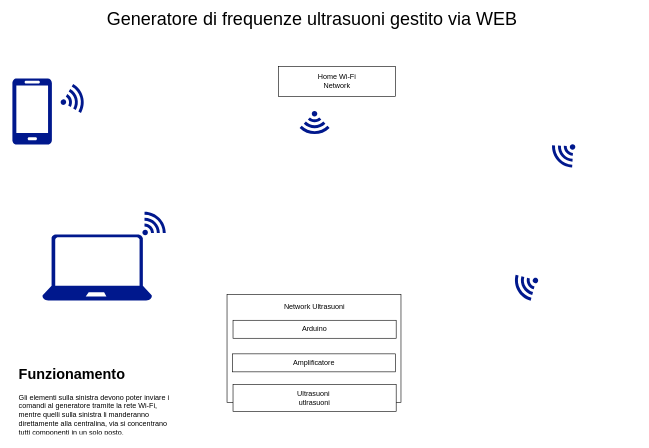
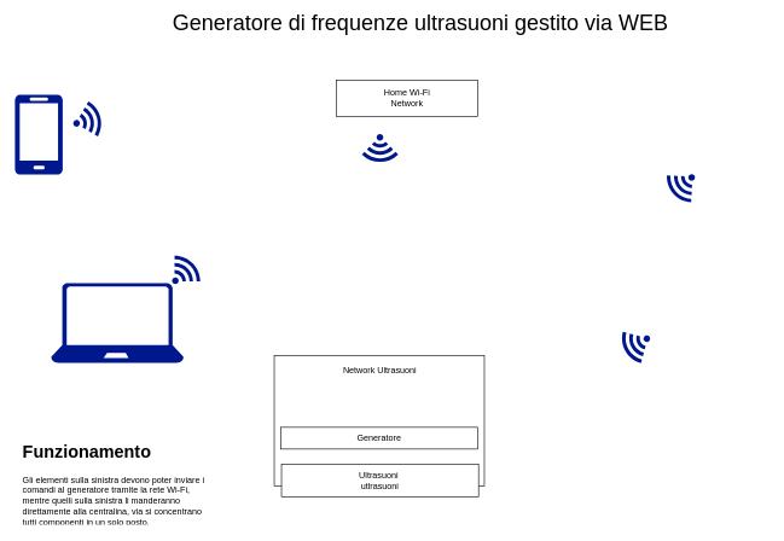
  <mxCell id="0" />
  <mxCell id="1" parent="0" />
  <mxCell id="2" value="Home Wi-Fi &lt;br&gt;Network" style="rounded=0;whiteSpace=wrap;html=1;" vertex="1" parent="1"><mxGeometry x="464" y="110" width="195" height="50" as="geometry" /></mxCell>
  <mxCell id="3" value="&lt;div&gt;&lt;br&gt;&lt;/div&gt;" style="rounded=0;whiteSpace=wrap;html=1;align=center;" vertex="1" parent="1"><mxGeometry x="378" y="490" width="290" height="180" as="geometry" /></mxCell>
- <mxCell id="4" value="Arduino" style="rounded=0;whiteSpace=wrap;html=1;" vertex="1" parent="1"><mxGeometry x="388" y="533" width="272" height="30" as="geometry" /></mxCell>
- <mxCell id="5" value="Amplificatore" style="rounded=0;whiteSpace=wrap;html=1;" vertex="1" parent="1"><mxGeometry x="387" y="589" width="272" height="30" as="geometry" /></mxCell>
+ <mxCell id="5" value="Generatore" style="rounded=0;whiteSpace=wrap;html=1;" vertex="1" parent="1"><mxGeometry x="387" y="589" width="272" height="30" as="geometry" /></mxCell>
  <mxCell id="6" value="Ultrasuoni&amp;nbsp;&lt;br&gt;utlrasuoni" style="rounded=0;whiteSpace=wrap;html=1;" vertex="1" parent="1"><mxGeometry x="388" y="640" width="272" height="45" as="geometry" /></mxCell>
  <mxCell id="7" value="Network Ultrasuoni" style="text;html=1;strokeColor=none;fillColor=none;align=center;verticalAlign=middle;whiteSpace=wrap;rounded=0;" vertex="1" parent="1"><mxGeometry x="459" y="500" width="130" height="20" as="geometry" /></mxCell>
  <mxCell id="8" value="" style="aspect=fixed;pointerEvents=1;shadow=0;dashed=0;html=1;strokeColor=none;labelPosition=center;verticalLabelPosition=bottom;verticalAlign=top;align=center;shape=mxgraph.azure.mobile;fillColor=#00188D;fontFamily=Helvetica;fontSize=12;fontColor=#000000;" vertex="1" parent="1"><mxGeometry x="20" y="130" width="66" height="110" as="geometry" /></mxCell>
  <mxCell id="9" value="" style="aspect=fixed;pointerEvents=1;shadow=0;dashed=0;html=1;strokeColor=none;labelPosition=center;verticalLabelPosition=bottom;verticalAlign=top;align=center;shape=mxgraph.azure.laptop;fillColor=#00188D;" vertex="1" parent="1"><mxGeometry x="70" y="390" width="183" height="110" as="geometry" /></mxCell>
  <mxCell id="10" value="" style="aspect=fixed;pointerEvents=1;shadow=0;dashed=0;html=1;strokeColor=none;labelPosition=center;verticalLabelPosition=bottom;verticalAlign=top;align=center;shape=mxgraph.mscae.enterprise.wireless_connection;fillColor=#00188D;rotation=-15;" vertex="1" parent="1"><mxGeometry x="100" y="140" width="42" height="50" as="geometry" /></mxCell>
  <mxCell id="11" value="" style="aspect=fixed;pointerEvents=1;shadow=0;dashed=0;html=1;strokeColor=none;labelPosition=center;verticalLabelPosition=bottom;verticalAlign=top;align=center;shape=mxgraph.mscae.enterprise.wireless_connection;fillColor=#00188D;rotation=-45;" vertex="1" parent="1"><mxGeometry x="232" y="350" width="42" height="50" as="geometry" /></mxCell>
  <mxCell id="12" value="" style="aspect=fixed;pointerEvents=1;shadow=0;dashed=0;html=1;strokeColor=none;labelPosition=center;verticalLabelPosition=bottom;verticalAlign=top;align=center;shape=mxgraph.mscae.enterprise.wireless_connection;fillColor=#00188D;rotation=90;" vertex="1" parent="1"><mxGeometry x="503" y="180" width="42" height="50" as="geometry" /></mxCell>
  <mxCell id="13" value="" style="shape=image;html=1;verticalAlign=top;verticalLabelPosition=bottom;labelBackgroundColor=#ffffff;imageAspect=0;aspect=fixed;image=https://cdn0.iconfinder.com/data/icons/electronics-line-style/64/Remote-128.png" vertex="1" parent="1"><mxGeometry x="934" y="116" width="126" height="126" as="geometry" /></mxCell>
  <mxCell id="14" value="" style="shape=image;html=1;verticalAlign=top;verticalLabelPosition=bottom;labelBackgroundColor=#ffffff;imageAspect=0;aspect=fixed;image=https://cdn4.iconfinder.com/data/icons/essential-app-1/16/mic-microphone-record-speak-128.png;fontFamily=Helvetica;fontSize=12;fontColor=#000000;align=center;strokeColor=#000000;fillColor=#ffffff;" vertex="1" parent="1"><mxGeometry x="899" y="381" width="128" height="128" as="geometry" /></mxCell>
  <mxCell id="15" value="" style="aspect=fixed;pointerEvents=1;shadow=0;dashed=0;html=1;strokeColor=none;labelPosition=center;verticalLabelPosition=bottom;verticalAlign=top;align=center;shape=mxgraph.mscae.enterprise.wireless_connection;fillColor=#00188D;rotation=138;" vertex="1" parent="1"><mxGeometry x="921" y="230" width="42" height="50" as="geometry" /></mxCell>
  <mxCell id="16" value="" style="aspect=fixed;pointerEvents=1;shadow=0;dashed=0;html=1;strokeColor=none;labelPosition=center;verticalLabelPosition=bottom;verticalAlign=top;align=center;shape=mxgraph.mscae.enterprise.wireless_connection;fillColor=#00188D;rotation=150;" vertex="1" parent="1"><mxGeometry x="857" y="450" width="42" height="50" as="geometry" /></mxCell>
- <mxCell id="17" value="&lt;font style=&quot;font-size: 30px&quot;&gt;Generatore di frequenze ultrasuoni gestito via WEB&lt;/font&gt;" style="text;html=1;strokeColor=none;fillColor=none;align=center;verticalAlign=middle;whiteSpace=wrap;rounded=0;" vertex="1" parent="1"><mxGeometry x="100" y="20" width="840" height="20" as="geometry" /></mxCell>
+ <mxCell id="17" value="&lt;font style=&quot;font-size: 30px&quot;&gt;Generatore di frequenze ultrasuoni gestito via WEB&lt;/font&gt;" style="text;html=1;strokeColor=none;fillColor=none;align=center;verticalAlign=middle;whiteSpace=wrap;rounded=0;" vertex="1" parent="1"><mxGeometry x="160" y="20" width="840" height="20" as="geometry" /></mxCell>
  <mxCell id="18" value="&lt;h1&gt;Funzionamento&lt;/h1&gt;&lt;p&gt;Gli elementi sulla sinistra devono poter inviare i comandi al generatore tramite la rete Wi-Fi, mentre quelli sulla sinistra li manderanno direttamente alla centralina, via si concentrano tutti componenti in un solo posto.&lt;/p&gt;" style="text;html=1;strokeColor=none;fillColor=none;spacing=5;spacingTop=-20;whiteSpace=wrap;overflow=hidden;rounded=0;" vertex="1" parent="1"><mxGeometry x="26" y="604" width="264" height="120" as="geometry" /></mxCell>
